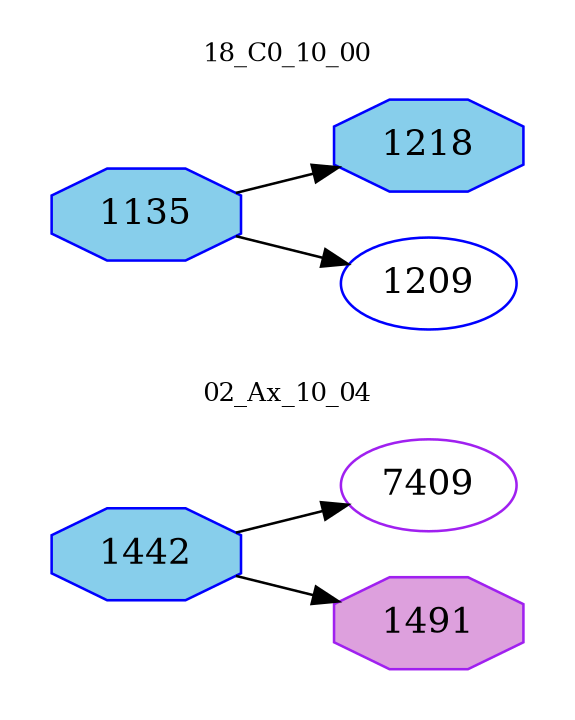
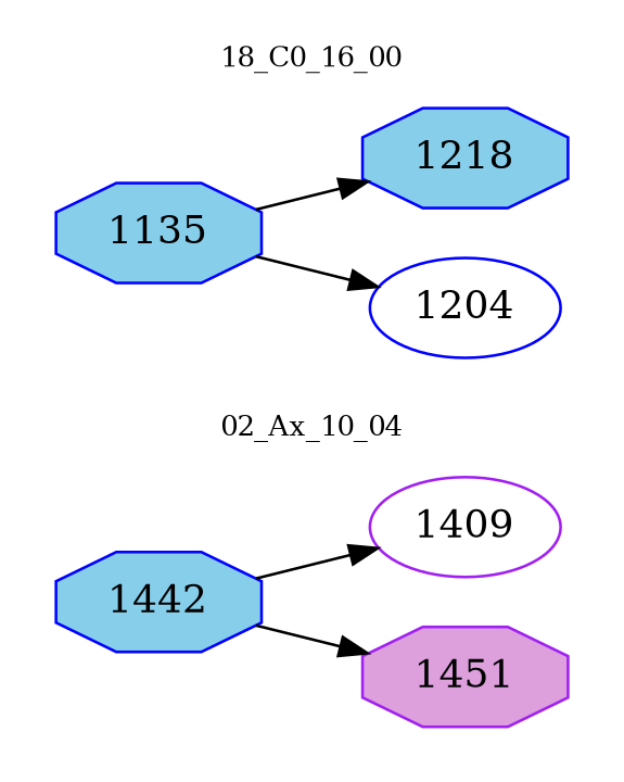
  digraph {
    rankdir=LR
    node [color=blue fillcolor=skyblue shape=octagon style=filled]
    edge [color=black]
    n1 [label=1442]
-   n2 [color=purple fillcolor=plum label=1491]
-   n3 [color=purple fillcolor=white label=7409 shape=ellipse]
+   n2 [color=purple fillcolor=plum label=1451]
+   n3 [color=purple fillcolor=white label=1409 shape=ellipse]
    n4 [label=1135]
-   n5 [fillcolor=white label=1209 shape=ellipse]
+   n5 [fillcolor=white label=1204 shape=ellipse]
    n6 [label=1218]
    subgraph cluster_1 {
      color=white
      fontsize=10
      label="02_Ax_10_04"
      n1
      n2
      n3
    }
    subgraph cluster_2 {
      color=white
      fontsize=10
-     label="18_C0_10_00"
+     label="18_C0_16_00"
      n4
      n5
      n6
    }
    n1 -> n2
    n1 -> n3
    n4 -> n5
    n4 -> n6
  }
